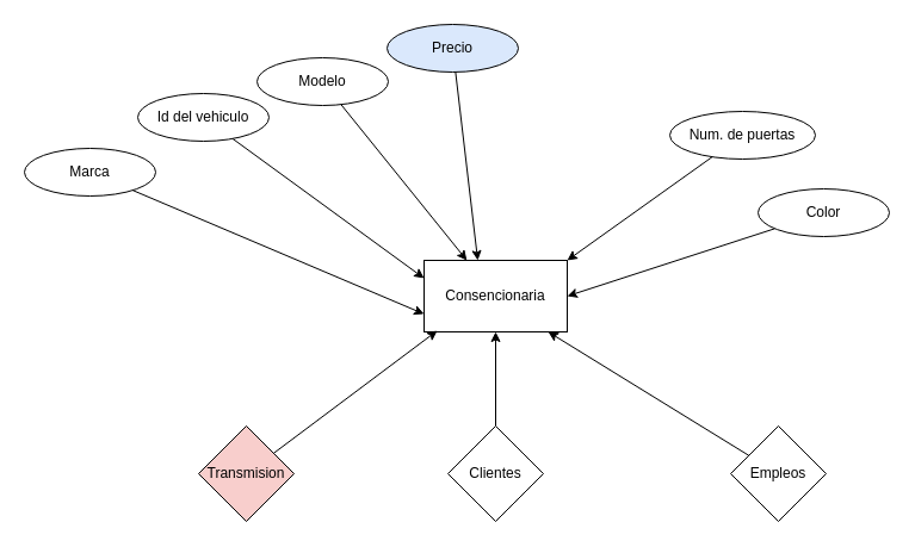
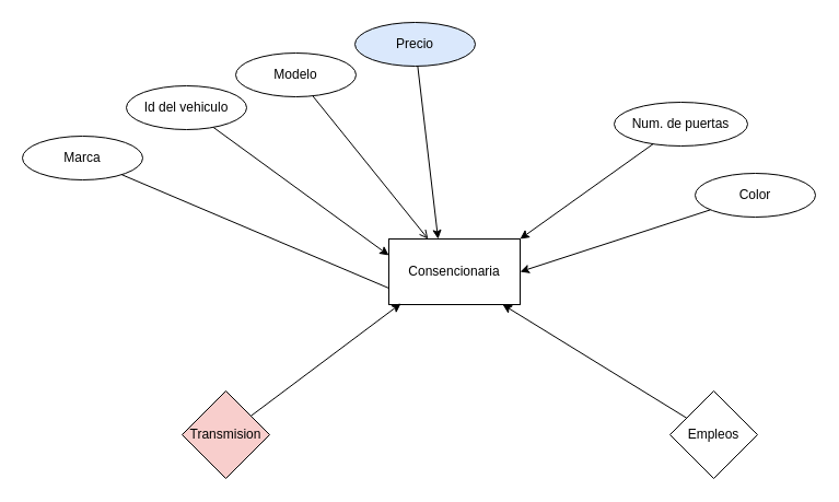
  <mxCell id="0" />
  <mxCell id="1" parent="0" />
  <mxCell id="2" value="&lt;font style=&quot;vertical-align: inherit;&quot;&gt;&lt;font style=&quot;vertical-align: inherit;&quot;&gt;Consencionaria&lt;/font&gt;&lt;/font&gt;" style="rounded=0;whiteSpace=wrap;html=1;" vertex="1" parent="1"><mxGeometry x="355" y="218" width="120" height="60" as="geometry" /></mxCell>
- <mxCell id="3" style="rounded=0;orthogonalLoop=1;jettySize=auto;html=1;entryX=0;entryY=0.75;entryDx=0;entryDy=0;" edge="1" parent="1" source="4" target="2"><mxGeometry relative="1" as="geometry" /></mxCell>
+ <mxCell id="3" style="rounded=0;orthogonalLoop=1;jettySize=auto;html=1;entryX=0;entryY=0.75;entryDx=0;entryDy=0;endArrow=none;" edge="1" parent="1" source="4" target="2"><mxGeometry relative="1" as="geometry" /></mxCell>
  <mxCell id="4" value="&lt;font style=&quot;vertical-align: inherit;&quot;&gt;&lt;font style=&quot;vertical-align: inherit;&quot;&gt;Marca&lt;/font&gt;&lt;/font&gt;" style="ellipse;whiteSpace=wrap;html=1;" vertex="1" parent="1"><mxGeometry x="20" y="124" width="110" height="40" as="geometry" /></mxCell>
  <mxCell id="5" style="rounded=0;orthogonalLoop=1;jettySize=auto;html=1;entryX=0;entryY=0.25;entryDx=0;entryDy=0;" edge="1" parent="1" source="6" target="2"><mxGeometry relative="1" as="geometry" /></mxCell>
  <mxCell id="6" value="&lt;font style=&quot;vertical-align: inherit;&quot;&gt;&lt;font style=&quot;vertical-align: inherit;&quot;&gt;&lt;font style=&quot;vertical-align: inherit;&quot;&gt;&lt;font style=&quot;vertical-align: inherit;&quot;&gt;Id del vehiculo&lt;/font&gt;&lt;/font&gt;&lt;/font&gt;&lt;/font&gt;" style="ellipse;whiteSpace=wrap;html=1;" vertex="1" parent="1"><mxGeometry x="115" y="78" width="110" height="40" as="geometry" /></mxCell>
- <mxCell id="7" style="rounded=0;orthogonalLoop=1;jettySize=auto;html=1;" edge="1" parent="1" source="8" target="2"><mxGeometry relative="1" as="geometry" /></mxCell>
+ <mxCell id="7" style="rounded=0;orthogonalLoop=1;jettySize=auto;html=1;endArrow=open;" edge="1" parent="1" source="8" target="2"><mxGeometry relative="1" as="geometry" /></mxCell>
  <mxCell id="8" value="&lt;font style=&quot;vertical-align: inherit;&quot;&gt;&lt;font style=&quot;vertical-align: inherit;&quot;&gt;Modelo&lt;/font&gt;&lt;/font&gt;" style="ellipse;whiteSpace=wrap;html=1;" vertex="1" parent="1"><mxGeometry x="215" y="48" width="110" height="40" as="geometry" /></mxCell>
  <mxCell id="9" value="&lt;font style=&quot;vertical-align: inherit;&quot;&gt;&lt;font style=&quot;vertical-align: inherit;&quot;&gt;&lt;font style=&quot;vertical-align: inherit;&quot;&gt;&lt;font style=&quot;vertical-align: inherit;&quot;&gt;Precio&lt;/font&gt;&lt;/font&gt;&lt;/font&gt;&lt;/font&gt;" style="ellipse;whiteSpace=wrap;html=1;fillColor=#dae8fc;" vertex="1" parent="1"><mxGeometry x="324" y="20" width="110" height="40" as="geometry" /></mxCell>
  <mxCell id="10" style="rounded=0;orthogonalLoop=1;jettySize=auto;html=1;entryX=1;entryY=0.5;entryDx=0;entryDy=0;" edge="1" parent="1" source="11" target="2"><mxGeometry relative="1" as="geometry" /></mxCell>
  <mxCell id="11" value="&lt;font style=&quot;vertical-align: inherit;&quot;&gt;&lt;font style=&quot;vertical-align: inherit;&quot;&gt;&lt;font style=&quot;vertical-align: inherit;&quot;&gt;&lt;font style=&quot;vertical-align: inherit;&quot;&gt;Color&lt;/font&gt;&lt;/font&gt;&lt;/font&gt;&lt;/font&gt;" style="ellipse;whiteSpace=wrap;html=1;" vertex="1" parent="1"><mxGeometry x="635" y="158" width="110" height="40" as="geometry" /></mxCell>
  <mxCell id="12" style="rounded=0;orthogonalLoop=1;jettySize=auto;html=1;entryX=0.375;entryY=0;entryDx=0;entryDy=0;entryPerimeter=0;" edge="1" parent="1" source="9" target="2"><mxGeometry relative="1" as="geometry" /></mxCell>
  <mxCell id="13" style="rounded=0;orthogonalLoop=1;jettySize=auto;html=1;entryX=1;entryY=0;entryDx=0;entryDy=0;" edge="1" parent="1" source="14" target="2"><mxGeometry relative="1" as="geometry" /></mxCell>
  <mxCell id="14" value="&lt;font style=&quot;vertical-align: inherit;&quot;&gt;&lt;font style=&quot;vertical-align: inherit;&quot;&gt;&lt;font style=&quot;vertical-align: inherit;&quot;&gt;&lt;font style=&quot;vertical-align: inherit;&quot;&gt;Num. de puertas&lt;/font&gt;&lt;/font&gt;&lt;/font&gt;&lt;/font&gt;" style="ellipse;whiteSpace=wrap;html=1;" vertex="1" parent="1"><mxGeometry x="561" y="93" width="122" height="40" as="geometry" /></mxCell>
  <mxCell id="15" value="Transmision" style="rhombus;whiteSpace=wrap;html=1;fillColor=#f8cecc;" vertex="1" parent="1"><mxGeometry x="166" y="357" width="80" height="80" as="geometry" /></mxCell>
- <mxCell id="16" style="edgeStyle=none;rounded=0;orthogonalLoop=1;jettySize=auto;html=1;" edge="1" parent="1" source="17" target="2"><mxGeometry relative="1" as="geometry" /></mxCell>
- <mxCell id="17" value="Clientes" style="rhombus;whiteSpace=wrap;html=1;" vertex="1" parent="1"><mxGeometry x="375" y="357" width="80" height="80" as="geometry" /></mxCell>
  <mxCell id="18" style="edgeStyle=none;rounded=0;orthogonalLoop=1;jettySize=auto;html=1;entryX=0.867;entryY=1;entryDx=0;entryDy=0;entryPerimeter=0;" edge="1" parent="1" source="19" target="2"><mxGeometry relative="1" as="geometry" /></mxCell>
  <mxCell id="19" value="Empleos" style="rhombus;whiteSpace=wrap;html=1;" vertex="1" parent="1"><mxGeometry x="612" y="357" width="80" height="80" as="geometry" /></mxCell>
  <mxCell id="20" style="edgeStyle=none;rounded=0;orthogonalLoop=1;jettySize=auto;html=1;entryX=0.092;entryY=0.983;entryDx=0;entryDy=0;entryPerimeter=0;" edge="1" parent="1" source="15" target="2"><mxGeometry relative="1" as="geometry" /></mxCell>
